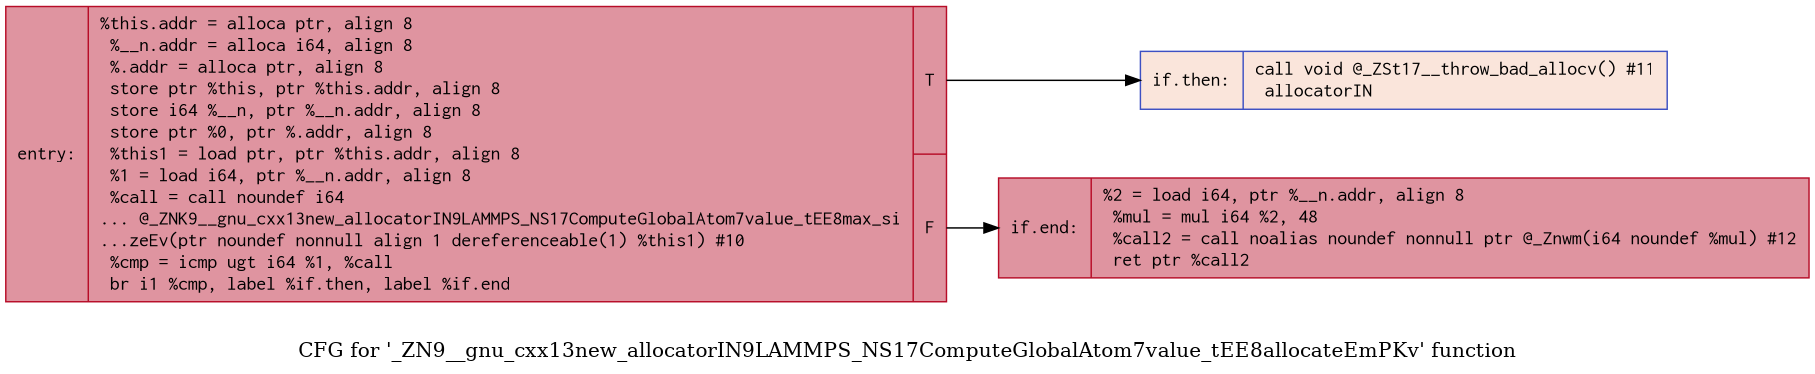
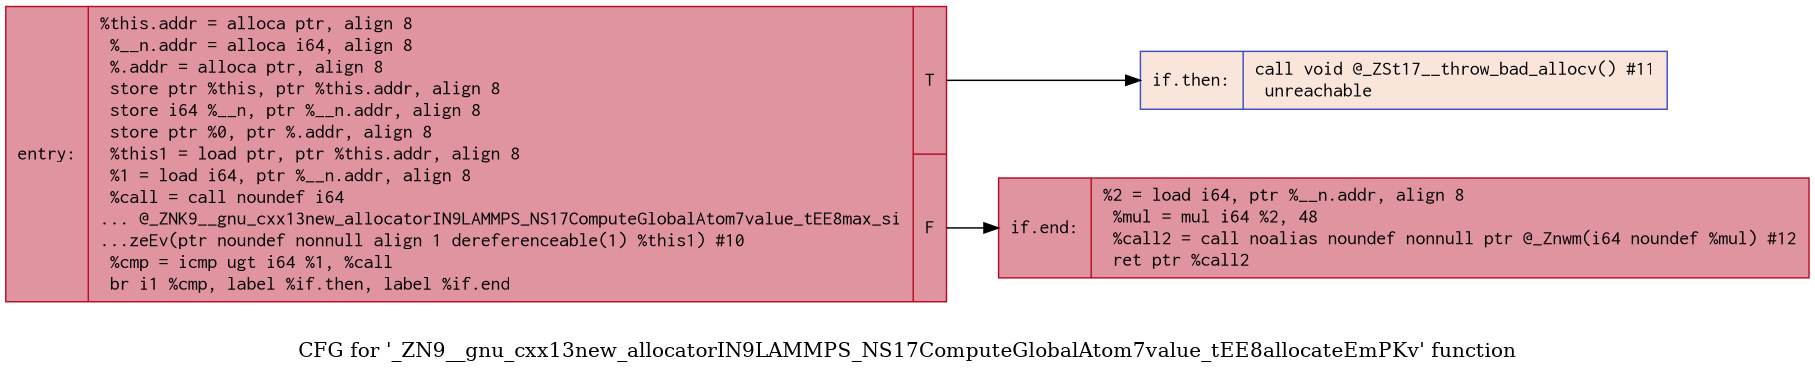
  digraph {
    label="CFG for '_ZN9__gnu_cxx13new_allocatorIN9LAMMPS_NS17ComputeGlobalAtom7value_tEE8allocateEmPKv' function"
    rankdir=LR
    node [color="#b70d28ff" fillcolor="#b70d2870" fontname=Courier shape=record style=filled]
    n1 [label="{entry:\l|  %this.addr = alloca ptr, align 8\l  %__n.addr = alloca i64, align 8\l  %.addr = alloca ptr, align 8\l  store ptr %this, ptr %this.addr, align 8\l  store i64 %__n, ptr %__n.addr, align 8\l  store ptr %0, ptr %.addr, align 8\l  %this1 = load ptr, ptr %this.addr, align 8\l  %1 = load i64, ptr %__n.addr, align 8\l  %call = call noundef i64\l... @_ZNK9__gnu_cxx13new_allocatorIN9LAMMPS_NS17ComputeGlobalAtom7value_tEE8max_si\l...zeEv(ptr noundef nonnull align 1 dereferenceable(1) %this1) #10\l  %cmp = icmp ugt i64 %1, %call\l  br i1 %cmp, label %if.then, label %if.end\l|{<s0>T|<s1>F}}"]
-   n2 [color="#3d50c3ff" fillcolor="#f4c5ad70" label="{if.then:\l|  call void @_ZSt17__throw_bad_allocv() #11\l  allocatorIN\l}"]
+   n2 [color="#3d50c3ff" fillcolor="#f4c5ad70" label="{if.then:\l|  call void @_ZSt17__throw_bad_allocv() #11\l  unreachable\l}"]
    n3 [label="{if.end:\l|  %2 = load i64, ptr %__n.addr, align 8\l  %mul = mul i64 %2, 48\l  %call2 = call noalias noundef nonnull ptr @_Znwm(i64 noundef %mul) #12\l  ret ptr %call2\l}"]
    n1 -> n2 [tailport=s0]
    n1 -> n3 [tailport=s1]
  }
